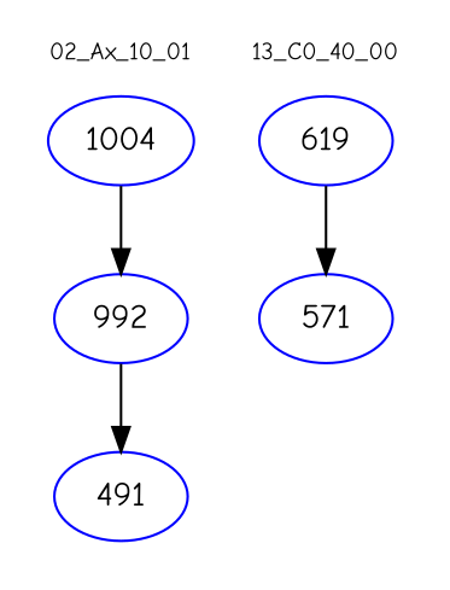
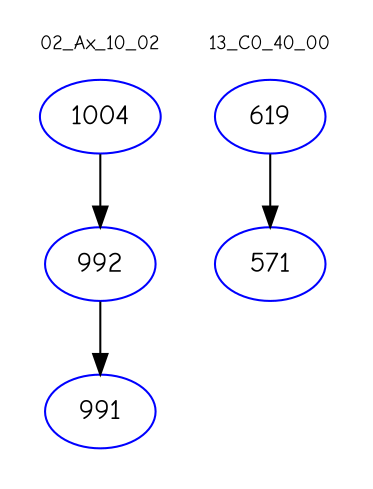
  digraph {
    fontname="Comic Neue"
    node [color=blue fontname="Comic Neue"]
    edge [color=black fontname="Comic Neue"]
    n1 [label=1004]
    n2 [label=992]
-   n3 [label=491]
+   n3 [label=991]
    n4 [label=619]
    n5 [label=571]
    subgraph cluster_1 {
      color=white
      fontsize=10
-     label="02_Ax_10_01"
+     label="02_Ax_10_02"
      n1
      n2
      n3
    }
    subgraph cluster_2 {
      color=white
      fontsize=10
      label="13_C0_40_00"
      n4
      n5
    }
    n1 -> n2
    n2 -> n3
    n4 -> n5
  }
